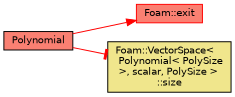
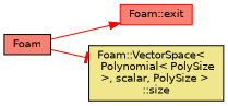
  digraph {
    rankdir=LR
    node [color=black fillcolor=salmon fontname=Helvetica fontsize=10 shape=record style=filled]
    edge [color=red fontname=Helvetica fontsize=10 labelfontname=Helvetica labelfontsize=10 style=solid]
-   n1 [fontcolor=black height=0.2 label=Polynomial width=0.4]
+   n1 [fontcolor=black height=0.2 label=Foam width=0.4]
    n2 [color=red height=0.2 label="Foam::exit" width=0.4]
    n3 [height=0.2 label="Foam::VectorSpace\<\l Polynomial\< PolySize\l \>, scalar, PolySize \>\l::size" width=0.4 fillcolor=khaki]
    n1 -> n2 [arrowhead=normal]
    n1 -> n3 [arrowhead=tee]
  }
